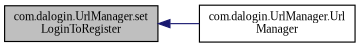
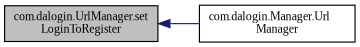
  digraph {
    rankdir=LR
    fontname="Liberation Serif"
    node [color=black fontname="Liberation Serif" fontsize=10 shape=record style=filled]
    n1 [fillcolor=grey75 fontcolor=black height=0.2 label="com.dalogin.UrlManager.set\lLoginToRegister" width=0.4]
-   n2 [fillcolor=white height=0.2 label="com.dalogin.UrlManager.Url\lManager" width=0.4]
+   n2 [fillcolor=white height=0.2 label="com.dalogin.Manager.Url\lManager" width=0.4]
    n1 -> n2 [color=midnightblue dir=back fontname="Liberation Serif" fontsize=10 labelfontname=Helvetica labelfontsize=10 style=solid]
  }
